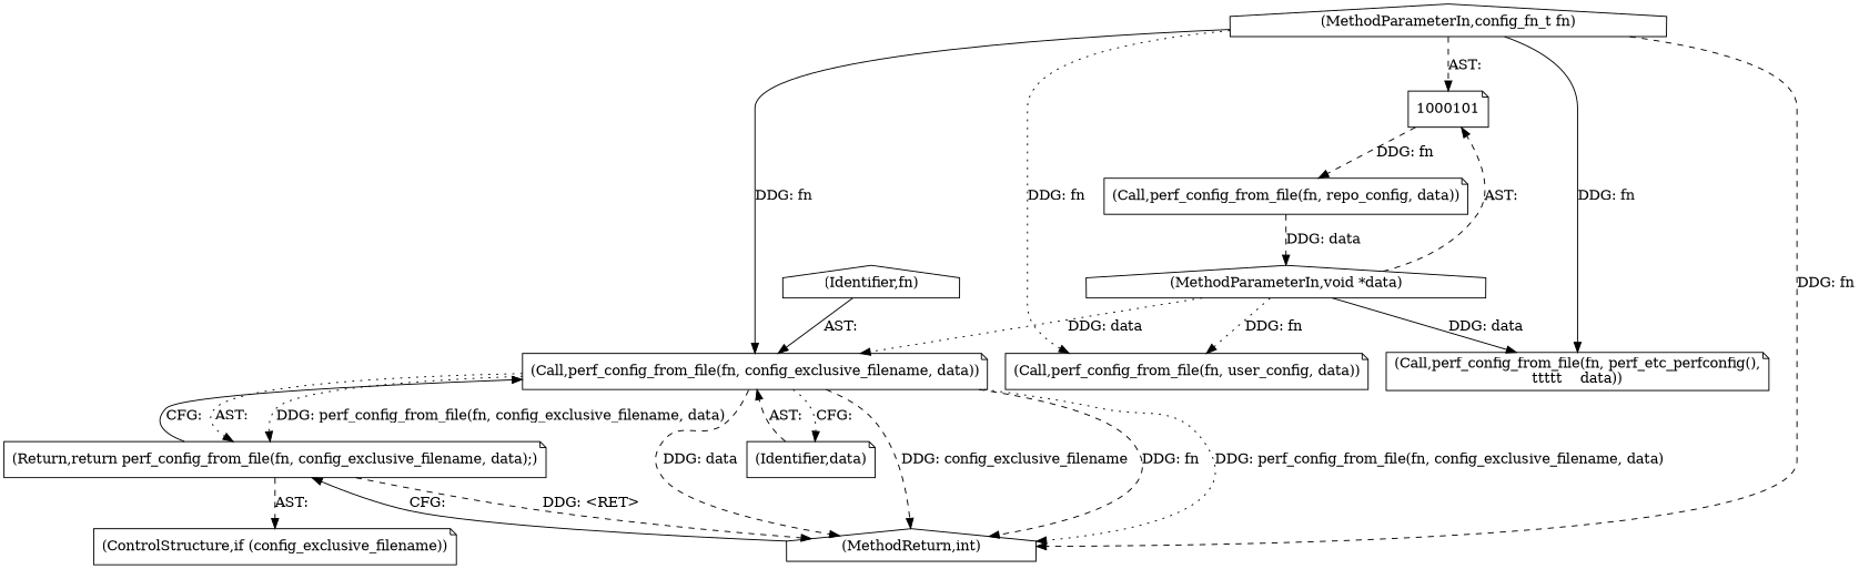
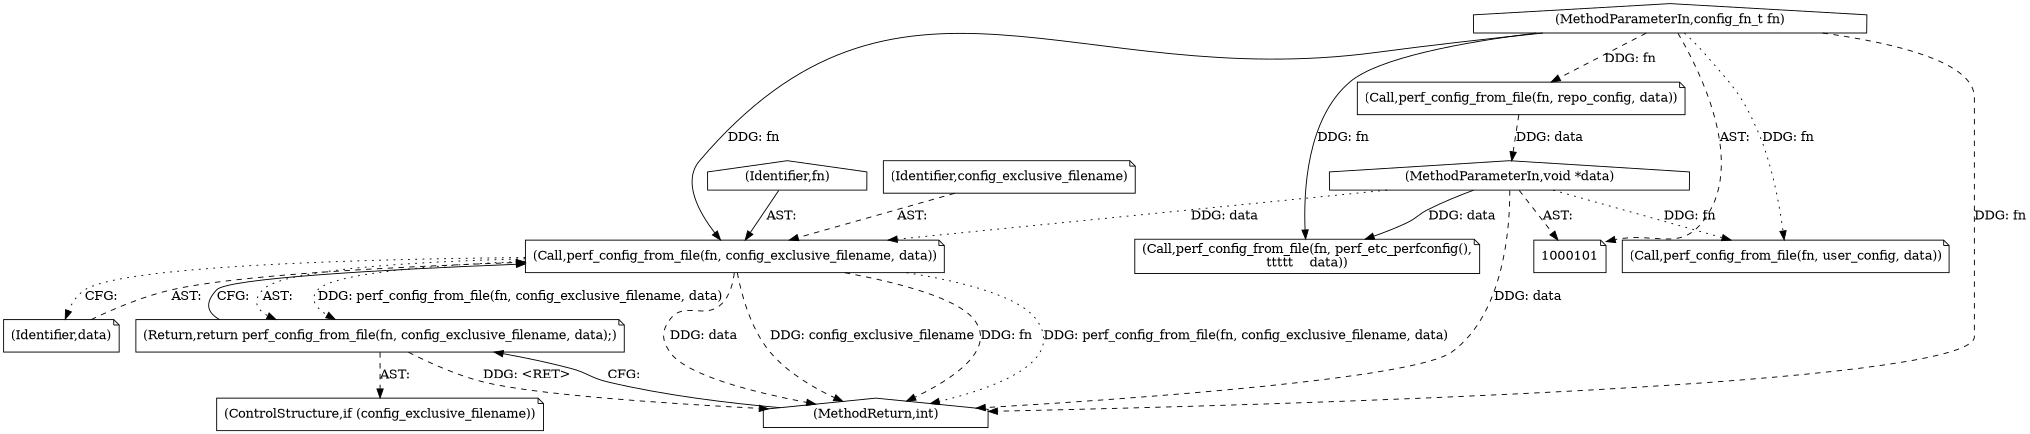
  digraph {
    node [shape=note]
    edge [style=dashed]
    n1 [label="(Call,perf_config_from_file(fn, config_exclusive_filename, data))"]
    n2 [label="(Return,return perf_config_from_file(fn, config_exclusive_filename, data);)"]
    n3 [label="(Identifier,data)"]
    n4 [label="(MethodReturn,int)" shape=house]
    n5 [label="(ControlStructure,if (config_exclusive_filename))"]
    n6 [label="(MethodParameterIn,config_fn_t fn)" shape=house]
    n7 [label="(Call,perf_config_from_file(fn, repo_config, data))"]
    n8 [label="(Call,perf_config_from_file(fn, perf_etc_perfconfig(),\n\t\t\t\t\t    data))"]
    n9 [label="(Call,perf_config_from_file(fn, user_config, data))"]
    1000101
    n11 [label="(MethodParameterIn,void *data)" shape=house]
    n12 [label="(Identifier,fn)" shape=house]
+   n13 [label="(Identifier,config_exclusive_filename)"]
    n1 -> n2 [label="AST: " style=dotted]
    n1 -> n2 [label="DDG: perf_config_from_file(fn, config_exclusive_filename, data)" style=dotted]
    n1 -> n3 [label="CFG: " style=dotted]
    n1 -> n4 [label="DDG: data"]
    n1 -> n4 [label="DDG: config_exclusive_filename"]
    n1 -> n4 [label="DDG: fn"]
    n1 -> n4 [label="DDG: perf_config_from_file(fn, config_exclusive_filename, data)" style=dotted]
    n2 -> n1 [label="CFG: " style=solid]
    n2 -> n4 [label="DDG: <RET>"]
    n2 -> n5 [label="AST: "]
    n3 -> n1 [label="AST: "]
    n4 -> n2 [label="CFG: " style=solid]
    n6 -> n1 [label="DDG: fn" style=solid]
    n6 -> n4 [label="DDG: fn"]
-   1000101 -> n7 [label="DDG: fn"]
+   n6 -> n7 [label="DDG: fn"]
    n6 -> n8 [label="DDG: fn" style=solid]
    n6 -> n9 [label="DDG: fn" style=dotted]
    n6 -> 1000101 [label="AST: "]
    n7 -> n11 [label="DDG: data"]
    n11 -> n1 [label="DDG: data" style=dotted]
+   n11 -> n4 [label="DDG: data"]
    n11 -> n8 [label="DDG: data" style=solid]
    n11 -> n9 [label="DDG: fn" style=dotted]
    n11 -> 1000101 [label="AST: "]
    n12 -> n1 [label="AST: " style=solid]
+   n13 -> n1 [label="AST: "]
  }
